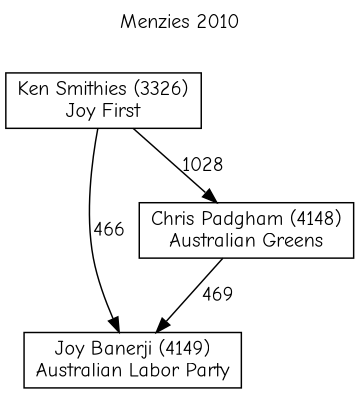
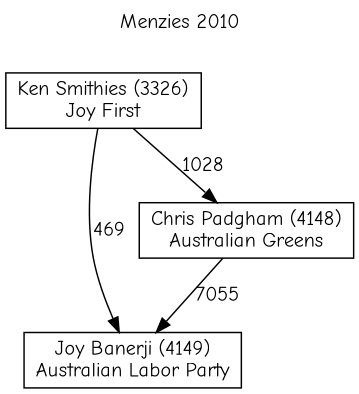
  digraph {
    fontname="Comic Neue"
    label="Menzies 2010"
    labelloc=t
    mclimit=10
    node [fontname="Comic Neue" shape=box]
    edge [fontname="Comic Neue"]
    n1 [label="Joy Banerji (4149)\nAustralian Labor Party"]
    n2 [label="Chris Padgham (4148)\nAustralian Greens"]
    n3 [label="Ken Smithies (3326)\nJoy First"]
-   n2 -> n1 [label=469]
-   n3 -> n1 [label=466]
+   n2 -> n1 [label=7055]
+   n3 -> n1 [label=469]
    n3 -> n2 [label=1028]
  }
